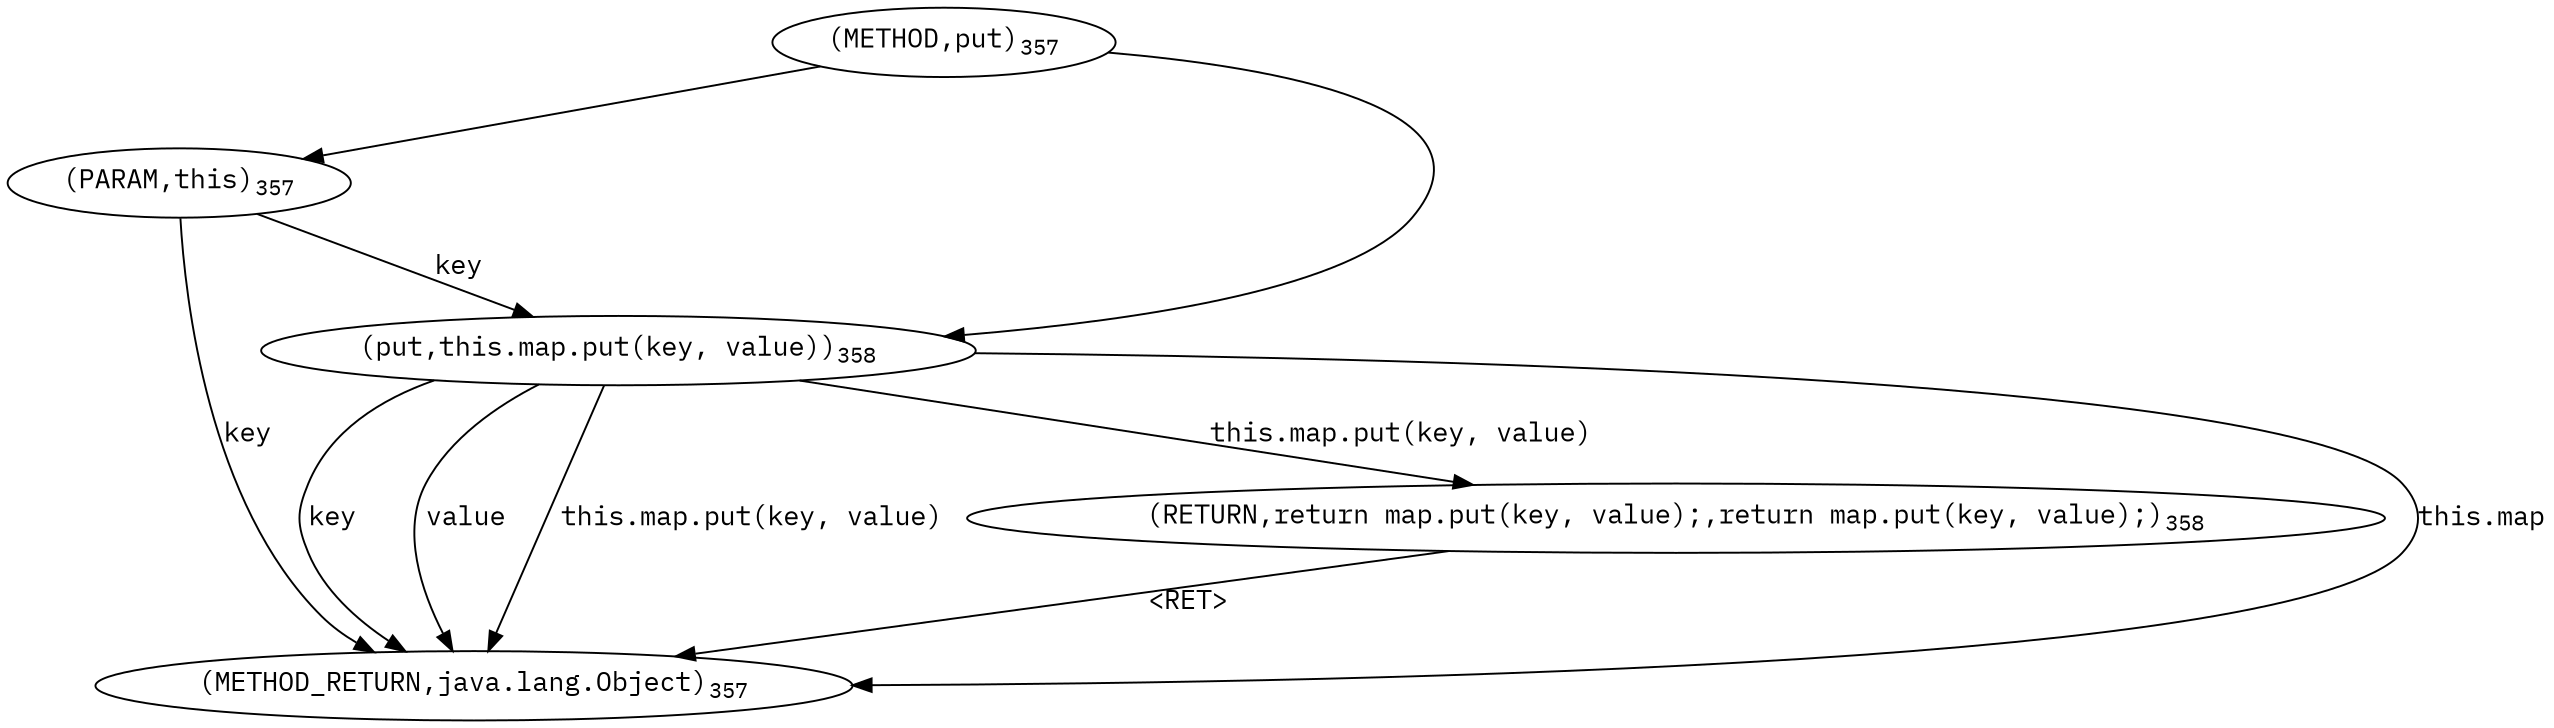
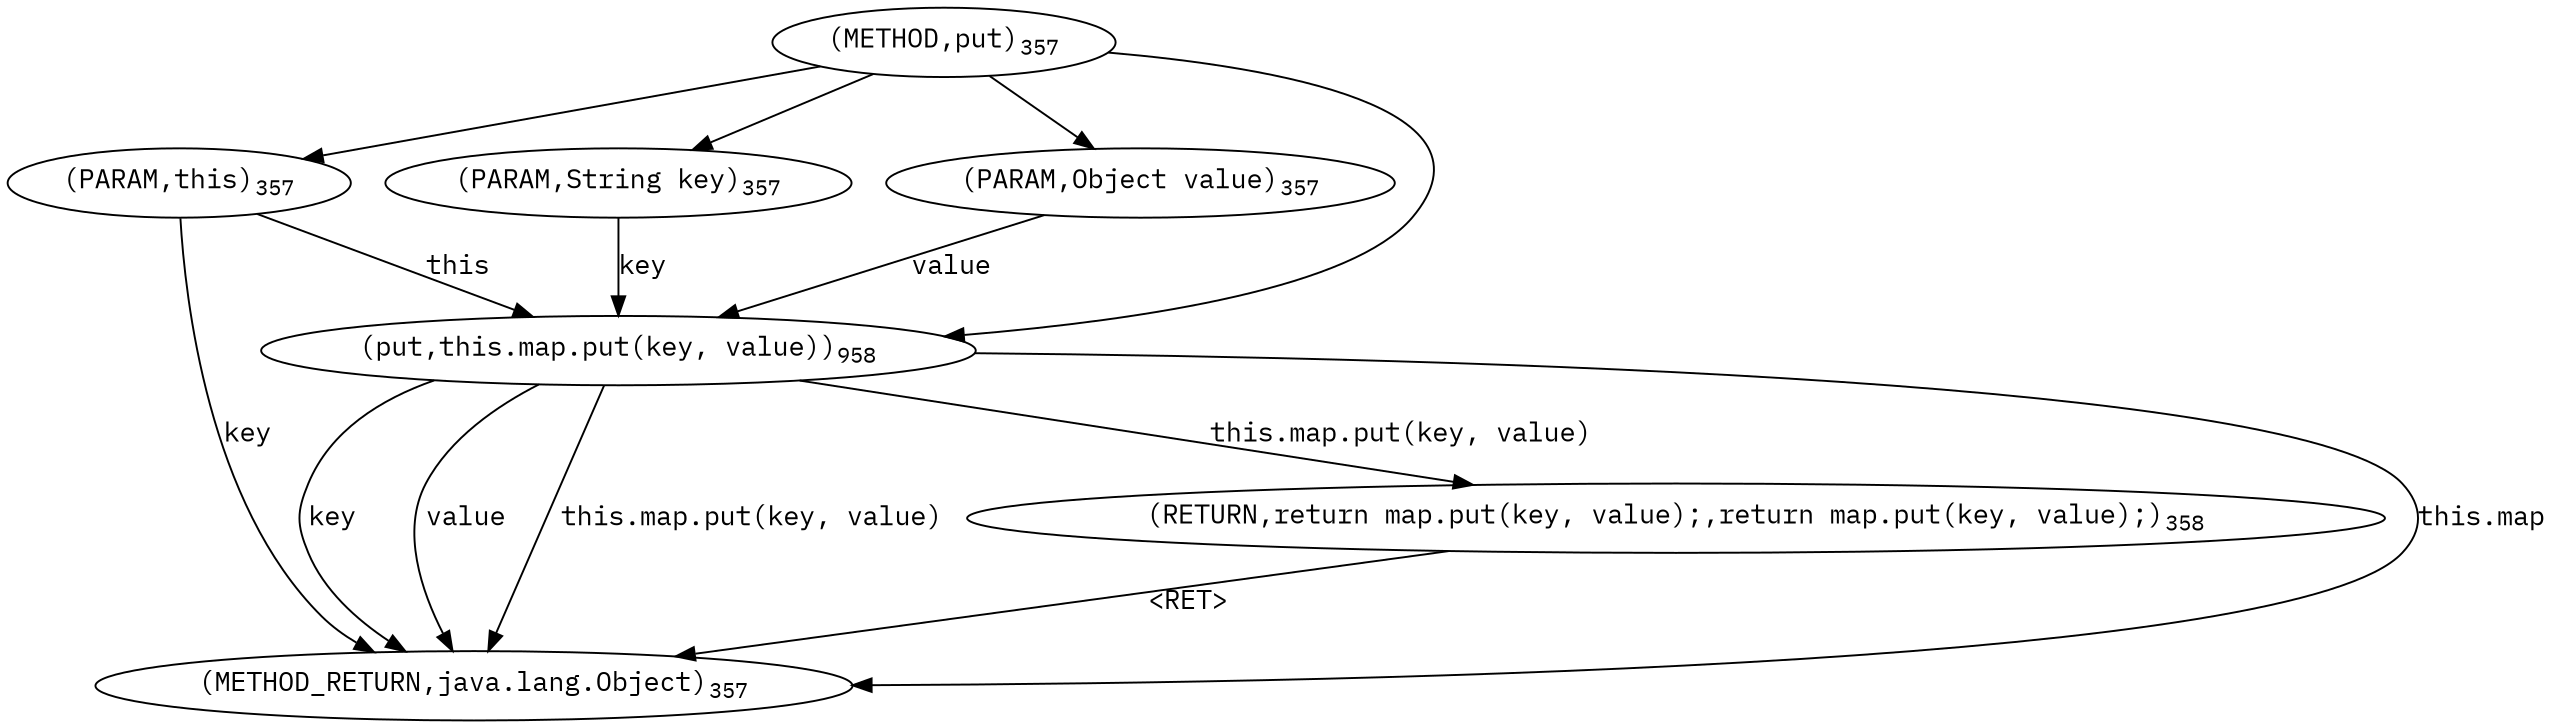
  digraph {
    fontname="IBM Plex Mono"
    node [fontname="IBM Plex Mono"]
    edge [fontname="IBM Plex Mono"]
    n1 [label=<(METHOD,put)<SUB>357</SUB>>]
    n2 [label=<(PARAM,this)<SUB>357</SUB>>]
-   n5 [label=<(put,this.map.put(key, value))<SUB>358</SUB>>]
+   n3 [label=<(PARAM,String key)<SUB>357</SUB>>]
+   n4 [label=<(PARAM,Object value)<SUB>357</SUB>>]
+   n5 [label=<(put,this.map.put(key, value))<SUB>958</SUB>>]
    n6 [label=<(METHOD_RETURN,java.lang.Object)<SUB>357</SUB>>]
    n7 [label=<(RETURN,return map.put(key, value);,return map.put(key, value);)<SUB>358</SUB>>]
    n1 -> n2
+   n1 -> n3
+   n1 -> n4
    n1 -> n5
-   n2 -> n5 [label=key]
+   n2 -> n5 [label=this]
    n2 -> n6 [label=key]
+   n3 -> n5 [label=key]
+   n4 -> n5 [label=value]
    n5 -> n6 [label="this.map"]
    n5 -> n6 [label=key]
    n5 -> n6 [label=value]
    n5 -> n6 [label="this.map.put(key, value)"]
    n5 -> n7 [label="this.map.put(key, value)"]
    n7 -> n6 [label="&lt;RET&gt;"]
  }
